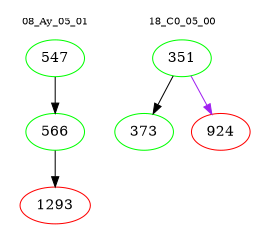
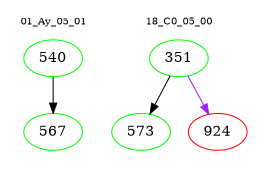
  digraph {
    node [color=green]
    edge [color=black]
-   n1 [label=566]
-   n2 [label=547]
-   n3 [color=red label=1293]
+   n1 [label=567]
+   n2 [label=540]
    n4 [label=351]
-   n5 [label=373]
+   n5 [label=573]
    n6 [color=red label=924]
    subgraph cluster_1 {
      color=white
      fontsize=10
-     label="08_Ay_05_01"
+     label="01_Ay_05_01"
      n1
      n2
-     n3
    }
    subgraph cluster_2 {
      color=white
      fontsize=10
      label="18_C0_05_00"
      n4
      n5
      n6
    }
-   n1 -> n3
    n2 -> n1
    n4 -> n5
    n4 -> n6 [color=purple]
  }
